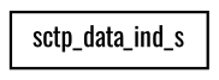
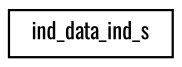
  digraph {
    rankdir=LR
    fontname=Oswald
-   n1 [color=black fillcolor=white fontname=Oswald fontsize=10 height=0.2 label=sctp_data_ind_s shape=record style=filled width=0.4]
+   n1 [color=black fillcolor=white fontname=Oswald fontsize=10 height=0.2 label=ind_data_ind_s shape=record style=filled width=0.4]
  }
